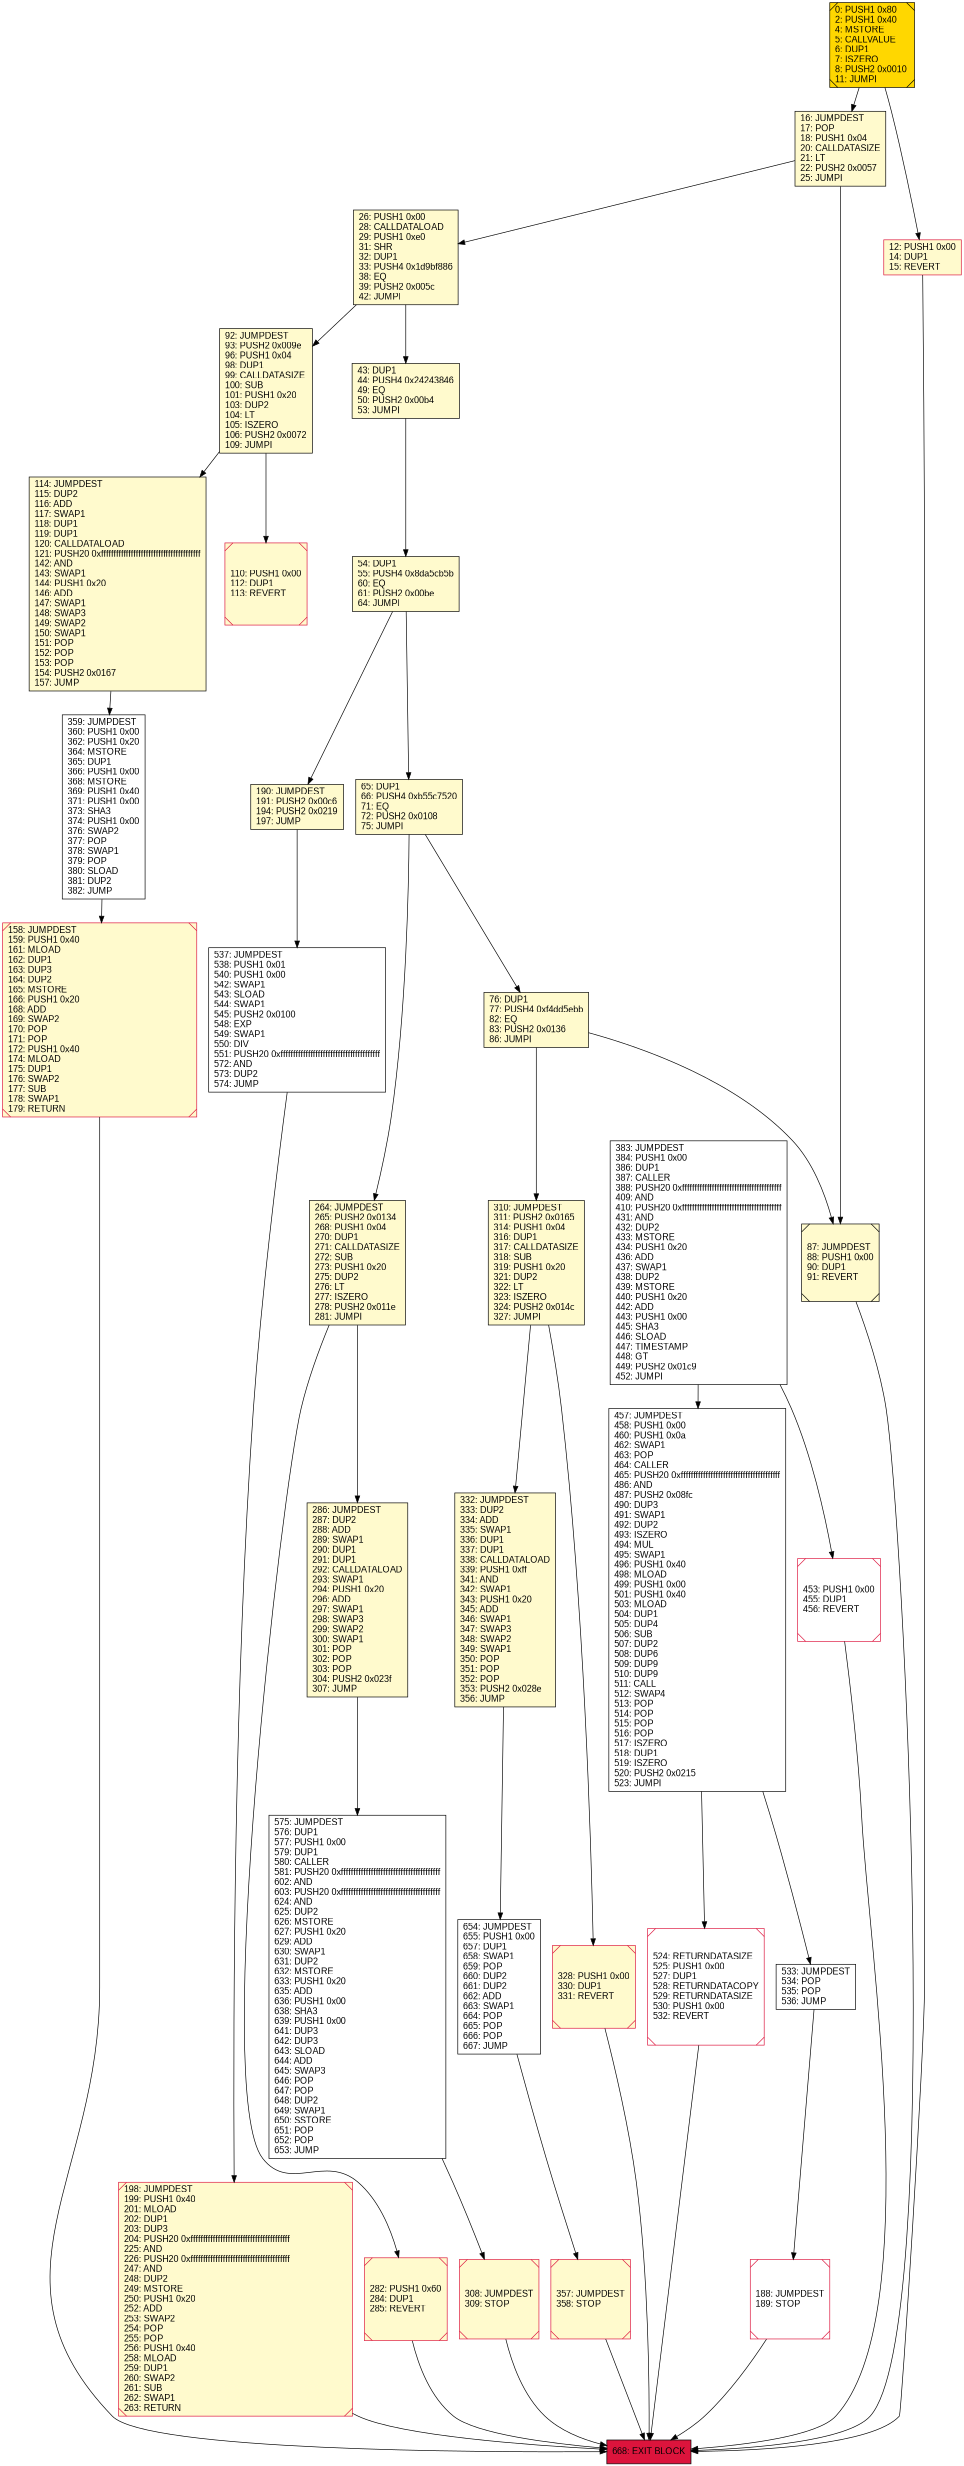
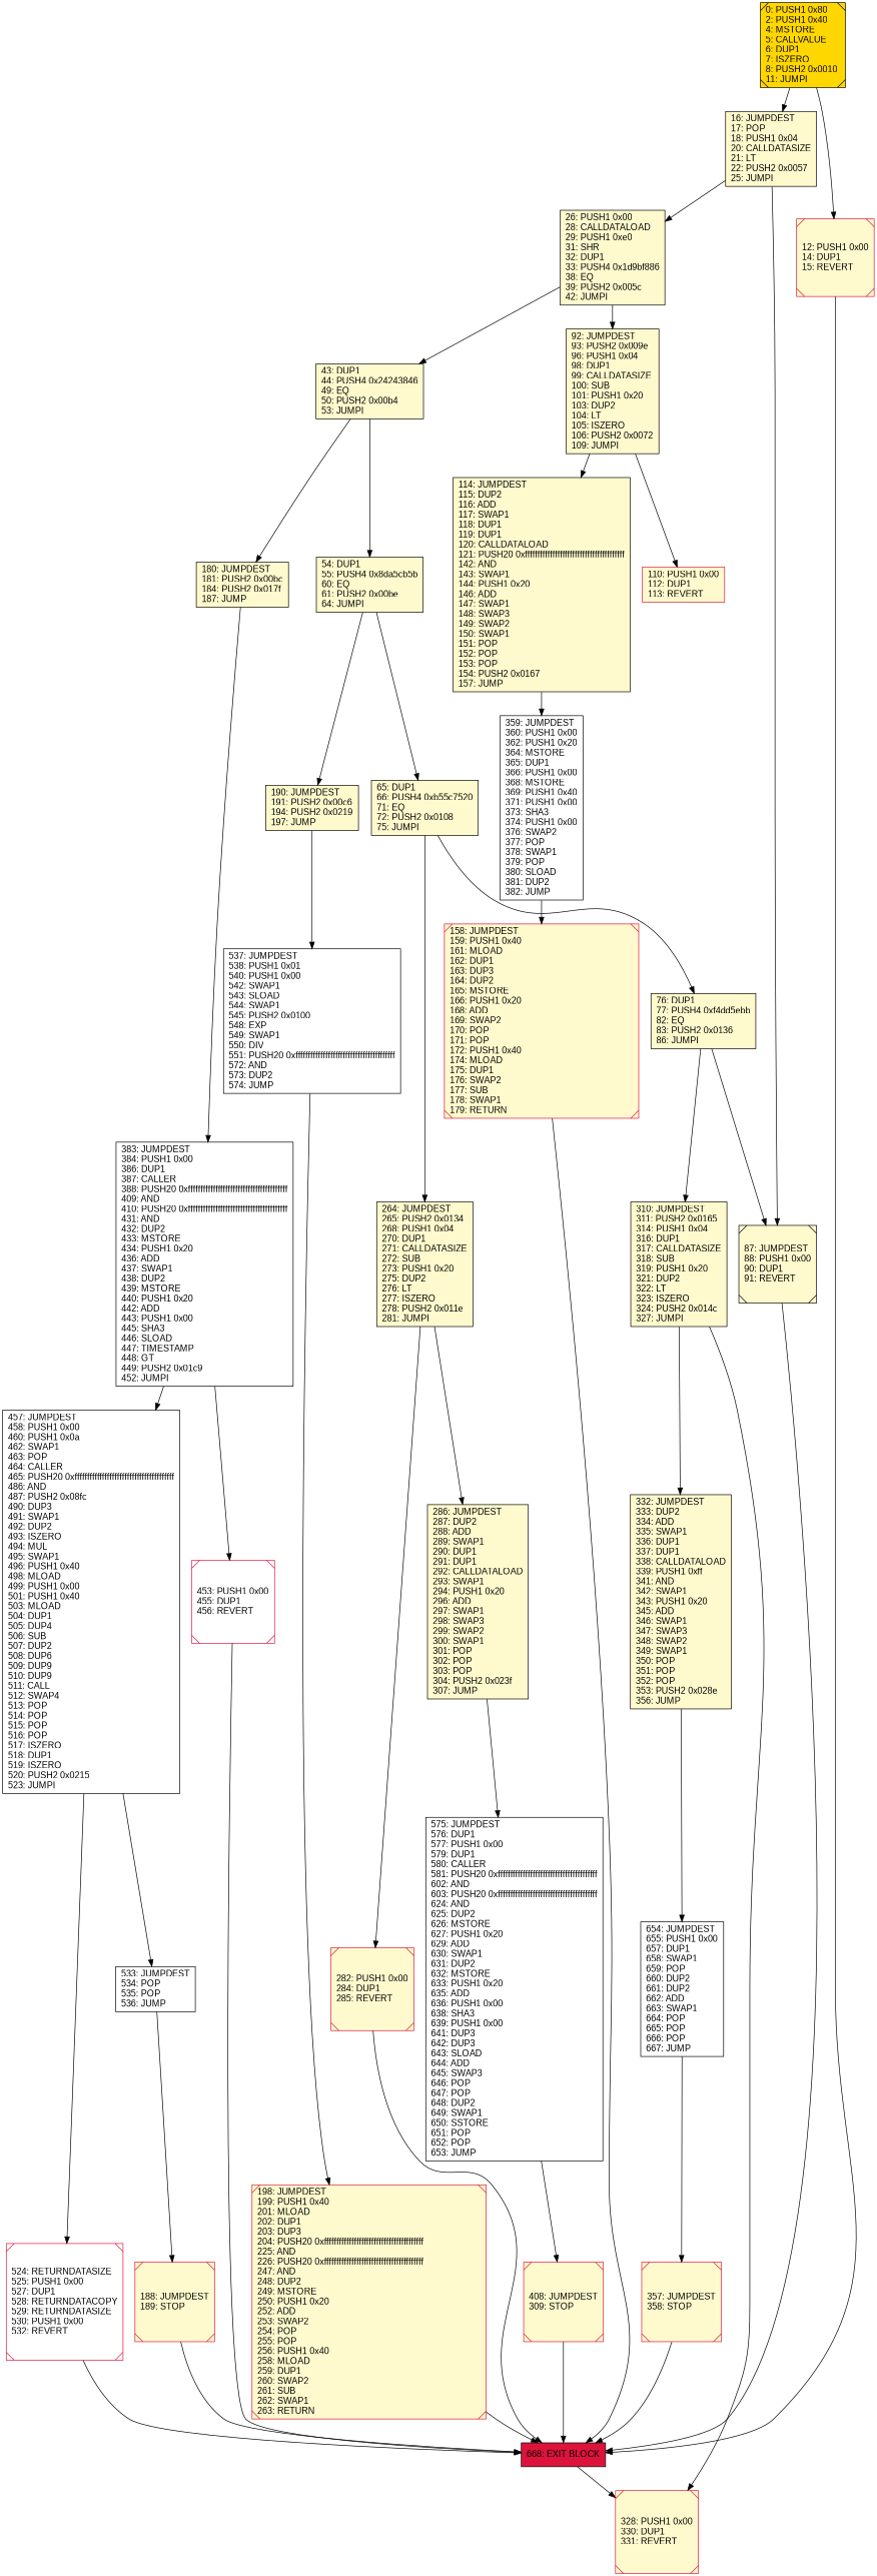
  digraph {
    rankdir=UD
    node [color=black fillcolor=lemonchiffon fontcolor=black fontname=arial shape=box style=filled]
    n1 [label="76: DUP1\l77: PUSH4 0xf4dd5ebb\l82: EQ\l83: PUSH2 0x0136\l86: JUMPI\l"]
    n2 [label="87: JUMPDEST\l88: PUSH1 0x00\l90: DUP1\l91: REVERT\l" shape=Msquare]
    n3 [label="310: JUMPDEST\l311: PUSH2 0x0165\l314: PUSH1 0x04\l316: DUP1\l317: CALLDATASIZE\l318: SUB\l319: PUSH1 0x20\l321: DUP2\l322: LT\l323: ISZERO\l324: PUSH2 0x014c\l327: JUMPI\l"]
    n4 [fillcolor=crimson label="668: EXIT BLOCK\l"]
    n5 [label="332: JUMPDEST\l333: DUP2\l334: ADD\l335: SWAP1\l336: DUP1\l337: DUP1\l338: CALLDATALOAD\l339: PUSH1 0xff\l341: AND\l342: SWAP1\l343: PUSH1 0x20\l345: ADD\l346: SWAP1\l347: SWAP3\l348: SWAP2\l349: SWAP1\l350: POP\l351: POP\l352: POP\l353: PUSH2 0x028e\l356: JUMP\l"]
    n6 [color=crimson label="328: PUSH1 0x00\l330: DUP1\l331: REVERT\l" shape=Msquare]
    n7 [fillcolor=white label="537: JUMPDEST\l538: PUSH1 0x01\l540: PUSH1 0x00\l542: SWAP1\l543: SLOAD\l544: SWAP1\l545: PUSH2 0x0100\l548: EXP\l549: SWAP1\l550: DIV\l551: PUSH20 0xffffffffffffffffffffffffffffffffffffffff\l572: AND\l573: DUP2\l574: JUMP\l"]
    n8 [color=crimson label="198: JUMPDEST\l199: PUSH1 0x40\l201: MLOAD\l202: DUP1\l203: DUP3\l204: PUSH20 0xffffffffffffffffffffffffffffffffffffffff\l225: AND\l226: PUSH20 0xffffffffffffffffffffffffffffffffffffffff\l247: AND\l248: DUP2\l249: MSTORE\l250: PUSH1 0x20\l252: ADD\l253: SWAP2\l254: POP\l255: POP\l256: PUSH1 0x40\l258: MLOAD\l259: DUP1\l260: SWAP2\l261: SUB\l262: SWAP1\l263: RETURN\l" shape=Msquare]
    n9 [label="54: DUP1\l55: PUSH4 0x8da5cb5b\l60: EQ\l61: PUSH2 0x00be\l64: JUMPI\l"]
    n10 [label="190: JUMPDEST\l191: PUSH2 0x00c6\l194: PUSH2 0x0219\l197: JUMP\l"]
    n11 [label="65: DUP1\l66: PUSH4 0xb55c7520\l71: EQ\l72: PUSH2 0x0108\l75: JUMPI\l"]
    n12 [label="264: JUMPDEST\l265: PUSH2 0x0134\l268: PUSH1 0x04\l270: DUP1\l271: CALLDATASIZE\l272: SUB\l273: PUSH1 0x20\l275: DUP2\l276: LT\l277: ISZERO\l278: PUSH2 0x011e\l281: JUMPI\l"]
-   n13 [color=crimson label="110: PUSH1 0x00\l112: DUP1\l113: REVERT\l" shape=Msquare]
+   n13 [color=crimson label="110: PUSH1 0x00\l112: DUP1\l113: REVERT\l"]
    n14 [fillcolor=white label="654: JUMPDEST\l655: PUSH1 0x00\l657: DUP1\l658: SWAP1\l659: POP\l660: DUP2\l661: DUP2\l662: ADD\l663: SWAP1\l664: POP\l665: POP\l666: POP\l667: JUMP\l"]
    n15 [color=crimson label="357: JUMPDEST\l358: STOP\l" shape=Msquare]
    n16 [label="92: JUMPDEST\l93: PUSH2 0x009e\l96: PUSH1 0x04\l98: DUP1\l99: CALLDATASIZE\l100: SUB\l101: PUSH1 0x20\l103: DUP2\l104: LT\l105: ISZERO\l106: PUSH2 0x0072\l109: JUMPI\l"]
    n17 [label="114: JUMPDEST\l115: DUP2\l116: ADD\l117: SWAP1\l118: DUP1\l119: DUP1\l120: CALLDATALOAD\l121: PUSH20 0xffffffffffffffffffffffffffffffffffffffff\l142: AND\l143: SWAP1\l144: PUSH1 0x20\l146: ADD\l147: SWAP1\l148: SWAP3\l149: SWAP2\l150: SWAP1\l151: POP\l152: POP\l153: POP\l154: PUSH2 0x0167\l157: JUMP\l"]
    n18 [fillcolor=white label="359: JUMPDEST\l360: PUSH1 0x00\l362: PUSH1 0x20\l364: MSTORE\l365: DUP1\l366: PUSH1 0x00\l368: MSTORE\l369: PUSH1 0x40\l371: PUSH1 0x00\l373: SHA3\l374: PUSH1 0x00\l376: SWAP2\l377: POP\l378: SWAP1\l379: POP\l380: SLOAD\l381: DUP2\l382: JUMP\l"]
-   n19 [color=crimson label="282: PUSH1 0x60\l284: DUP1\l285: REVERT\l" shape=Msquare]
+   n19 [color=crimson label="282: PUSH1 0x00\l284: DUP1\l285: REVERT\l" shape=Msquare]
    n20 [label="286: JUMPDEST\l287: DUP2\l288: ADD\l289: SWAP1\l290: DUP1\l291: DUP1\l292: CALLDATALOAD\l293: SWAP1\l294: PUSH1 0x20\l296: ADD\l297: SWAP1\l298: SWAP3\l299: SWAP2\l300: SWAP1\l301: POP\l302: POP\l303: POP\l304: PUSH2 0x023f\l307: JUMP\l"]
    n21 [fillcolor=white label="575: JUMPDEST\l576: DUP1\l577: PUSH1 0x00\l579: DUP1\l580: CALLER\l581: PUSH20 0xffffffffffffffffffffffffffffffffffffffff\l602: AND\l603: PUSH20 0xffffffffffffffffffffffffffffffffffffffff\l624: AND\l625: DUP2\l626: MSTORE\l627: PUSH1 0x20\l629: ADD\l630: SWAP1\l631: DUP2\l632: MSTORE\l633: PUSH1 0x20\l635: ADD\l636: PUSH1 0x00\l638: SHA3\l639: PUSH1 0x00\l641: DUP3\l642: DUP3\l643: SLOAD\l644: ADD\l645: SWAP3\l646: POP\l647: POP\l648: DUP2\l649: SWAP1\l650: SSTORE\l651: POP\l652: POP\l653: JUMP\l"]
    n22 [color=crimson fillcolor=white label="524: RETURNDATASIZE\l525: PUSH1 0x00\l527: DUP1\l528: RETURNDATACOPY\l529: RETURNDATASIZE\l530: PUSH1 0x00\l532: REVERT\l" shape=Msquare]
+   n23 [label="180: JUMPDEST\l181: PUSH2 0x00bc\l184: PUSH2 0x017f\l187: JUMP\l"]
    n24 [fillcolor=white label="383: JUMPDEST\l384: PUSH1 0x00\l386: DUP1\l387: CALLER\l388: PUSH20 0xffffffffffffffffffffffffffffffffffffffff\l409: AND\l410: PUSH20 0xffffffffffffffffffffffffffffffffffffffff\l431: AND\l432: DUP2\l433: MSTORE\l434: PUSH1 0x20\l436: ADD\l437: SWAP1\l438: DUP2\l439: MSTORE\l440: PUSH1 0x20\l442: ADD\l443: PUSH1 0x00\l445: SHA3\l446: SLOAD\l447: TIMESTAMP\l448: GT\l449: PUSH2 0x01c9\l452: JUMPI\l"]
    n25 [fillcolor=white label="457: JUMPDEST\l458: PUSH1 0x00\l460: PUSH1 0x0a\l462: SWAP1\l463: POP\l464: CALLER\l465: PUSH20 0xffffffffffffffffffffffffffffffffffffffff\l486: AND\l487: PUSH2 0x08fc\l490: DUP3\l491: SWAP1\l492: DUP2\l493: ISZERO\l494: MUL\l495: SWAP1\l496: PUSH1 0x40\l498: MLOAD\l499: PUSH1 0x00\l501: PUSH1 0x40\l503: MLOAD\l504: DUP1\l505: DUP4\l506: SUB\l507: DUP2\l508: DUP6\l509: DUP9\l510: DUP9\l511: CALL\l512: SWAP4\l513: POP\l514: POP\l515: POP\l516: POP\l517: ISZERO\l518: DUP1\l519: ISZERO\l520: PUSH2 0x0215\l523: JUMPI\l"]
    n26 [color=crimson fillcolor=white label="453: PUSH1 0x00\l455: DUP1\l456: REVERT\l" shape=Msquare]
    n27 [fillcolor=gold label="0: PUSH1 0x80\l2: PUSH1 0x40\l4: MSTORE\l5: CALLVALUE\l6: DUP1\l7: ISZERO\l8: PUSH2 0x0010\l11: JUMPI\l" shape=Msquare]
    n28 [label="16: JUMPDEST\l17: POP\l18: PUSH1 0x04\l20: CALLDATASIZE\l21: LT\l22: PUSH2 0x0057\l25: JUMPI\l"]
-   n29 [color=crimson label="12: PUSH1 0x00\l14: DUP1\l15: REVERT\l"]
+   n29 [color=crimson label="12: PUSH1 0x00\l14: DUP1\l15: REVERT\l" shape=Msquare]
    n30 [label="26: PUSH1 0x00\l28: CALLDATALOAD\l29: PUSH1 0xe0\l31: SHR\l32: DUP1\l33: PUSH4 0x1d9bf886\l38: EQ\l39: PUSH2 0x005c\l42: JUMPI\l"]
-   n31 [color=crimson label="308: JUMPDEST\l309: STOP\l" shape=Msquare]
+   n31 [color=crimson label="408: JUMPDEST\l309: STOP\l" shape=Msquare]
    n32 [fillcolor=white label="533: JUMPDEST\l534: POP\l535: POP\l536: JUMP\l"]
-   n33 [color=crimson fillcolor=white label="188: JUMPDEST\l189: STOP\l" shape=Msquare]
+   n33 [color=crimson label="188: JUMPDEST\l189: STOP\l" shape=Msquare]
    n34 [label="43: DUP1\l44: PUSH4 0x24243846\l49: EQ\l50: PUSH2 0x00b4\l53: JUMPI\l"]
    n35 [color=crimson label="158: JUMPDEST\l159: PUSH1 0x40\l161: MLOAD\l162: DUP1\l163: DUP3\l164: DUP2\l165: MSTORE\l166: PUSH1 0x20\l168: ADD\l169: SWAP2\l170: POP\l171: POP\l172: PUSH1 0x40\l174: MLOAD\l175: DUP1\l176: SWAP2\l177: SUB\l178: SWAP1\l179: RETURN\l" shape=Msquare]
    n1 -> n2
    n1 -> n3
    n2 -> n4
    n3 -> n5
    n3 -> n6
    n5 -> n14
-   n6 -> n4
+   n4 -> n6
    n7 -> n8
    n8 -> n4
    n9 -> n10
    n9 -> n11
    n10 -> n7
    n11 -> n1
    n11 -> n12
    n12 -> n19
    n12 -> n20
    n14 -> n15
    n15 -> n4
    n16 -> n13
    n16 -> n17
    n17 -> n18
    n18 -> n35
    n19 -> n4
    n20 -> n21
    n21 -> n31
    n22 -> n4
+   n23 -> n24
    n24 -> n25
    n24 -> n26
    n25 -> n22
    n25 -> n32
    n26 -> n4
    n27 -> n28
    n27 -> n29
    n28 -> n2
    n28 -> n30
    n29 -> n4
    n30 -> n16
    n30 -> n34
    n31 -> n4
    n32 -> n33
    n33 -> n4
    n34 -> n9
+   n34 -> n23
    n35 -> n4
  }
